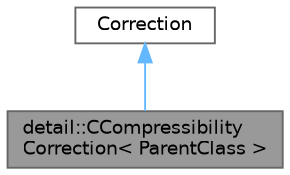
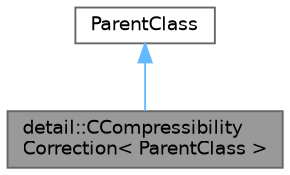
  digraph {
    node [color=gray40 fontname=Helvetica fontsize=10 shape=box style=filled]
    n1 [fillcolor=grey60 fontcolor=black height=0.2 label="detail::CCompressibility\lCorrection\< ParentClass \>" width=0.4]
-   n2 [fillcolor=white height=0.2 label=Correction width=0.4]
+   n2 [fillcolor=white height=0.2 label=ParentClass width=0.4]
    n2 -> n1 [color=steelblue1 dir=back fontname=Helvetica fontsize=10 labelfontname=Helvetica labelfontsize=10 style=solid]
  }
